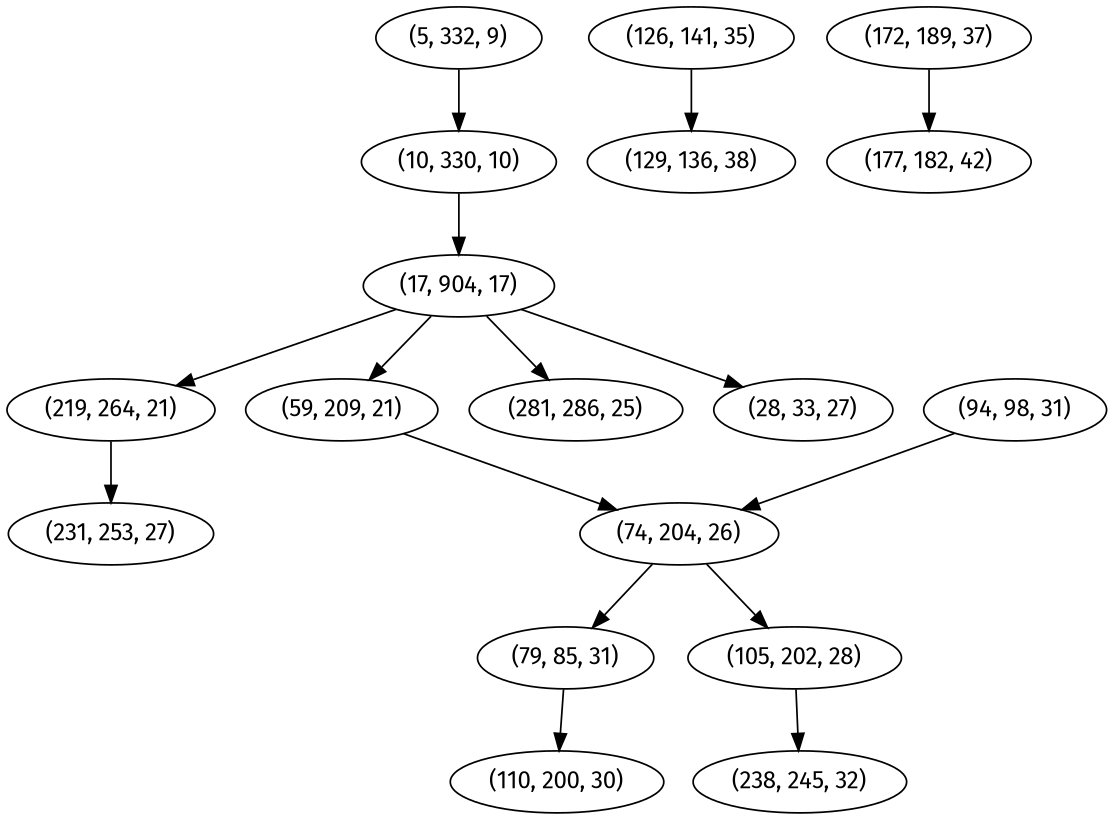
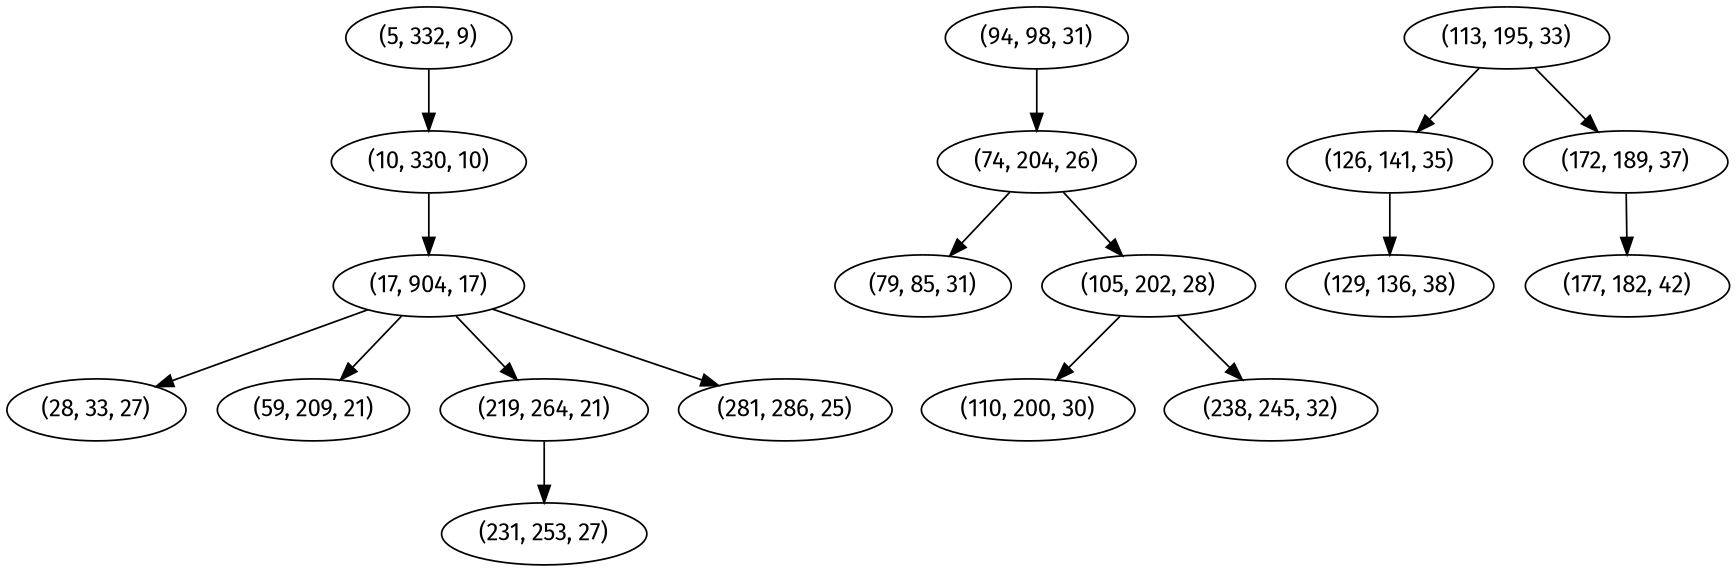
  digraph {
    fontname="Fira Sans"
    node [fontname="Fira Sans"]
    edge [fontname="Fira Sans"]
    n1 [label="(5, 332, 9)"]
    "(10, 330, 10)"
    n3 [label="(17, 904, 17)"]
    "(28, 33, 27)"
    "(59, 209, 21)"
    "(219, 264, 21)"
    "(281, 286, 25)"
    "(74, 204, 26)"
    "(231, 253, 27)"
    "(79, 85, 31)"
    "(105, 202, 28)"
    "(94, 98, 31)"
    "(110, 200, 30)"
    "(238, 245, 32)"
+   "(113, 195, 33)"
    "(126, 141, 35)"
    "(172, 189, 37)"
    "(129, 136, 38)"
    "(177, 182, 42)"
    n1 -> "(10, 330, 10)"
    "(10, 330, 10)" -> n3
    n3 -> "(28, 33, 27)"
    n3 -> "(59, 209, 21)"
    n3 -> "(219, 264, 21)"
    n3 -> "(281, 286, 25)"
-   "(59, 209, 21)" -> "(74, 204, 26)"
    "(219, 264, 21)" -> "(231, 253, 27)"
    "(74, 204, 26)" -> "(79, 85, 31)"
    "(74, 204, 26)" -> "(105, 202, 28)"
-   "(79, 85, 31)" -> "(110, 200, 30)"
+   "(105, 202, 28)" -> "(110, 200, 30)"
    "(105, 202, 28)" -> "(238, 245, 32)"
    "(94, 98, 31)" -> "(74, 204, 26)"
+   "(113, 195, 33)" -> "(126, 141, 35)"
+   "(113, 195, 33)" -> "(172, 189, 37)"
    "(126, 141, 35)" -> "(129, 136, 38)"
    "(172, 189, 37)" -> "(177, 182, 42)"
  }
